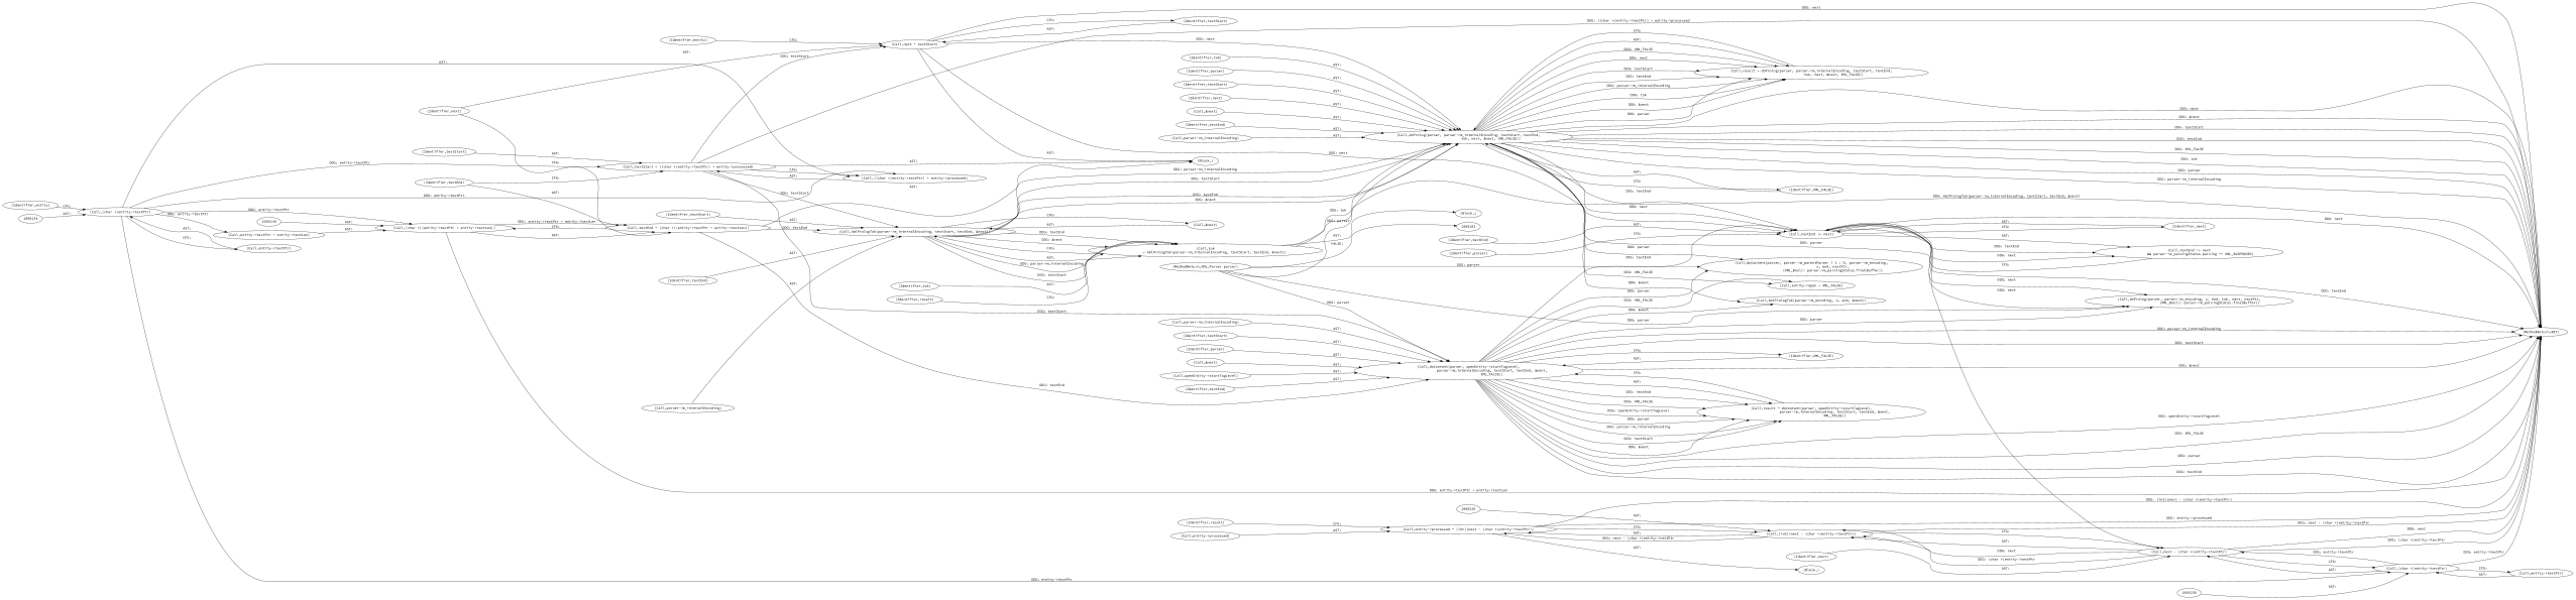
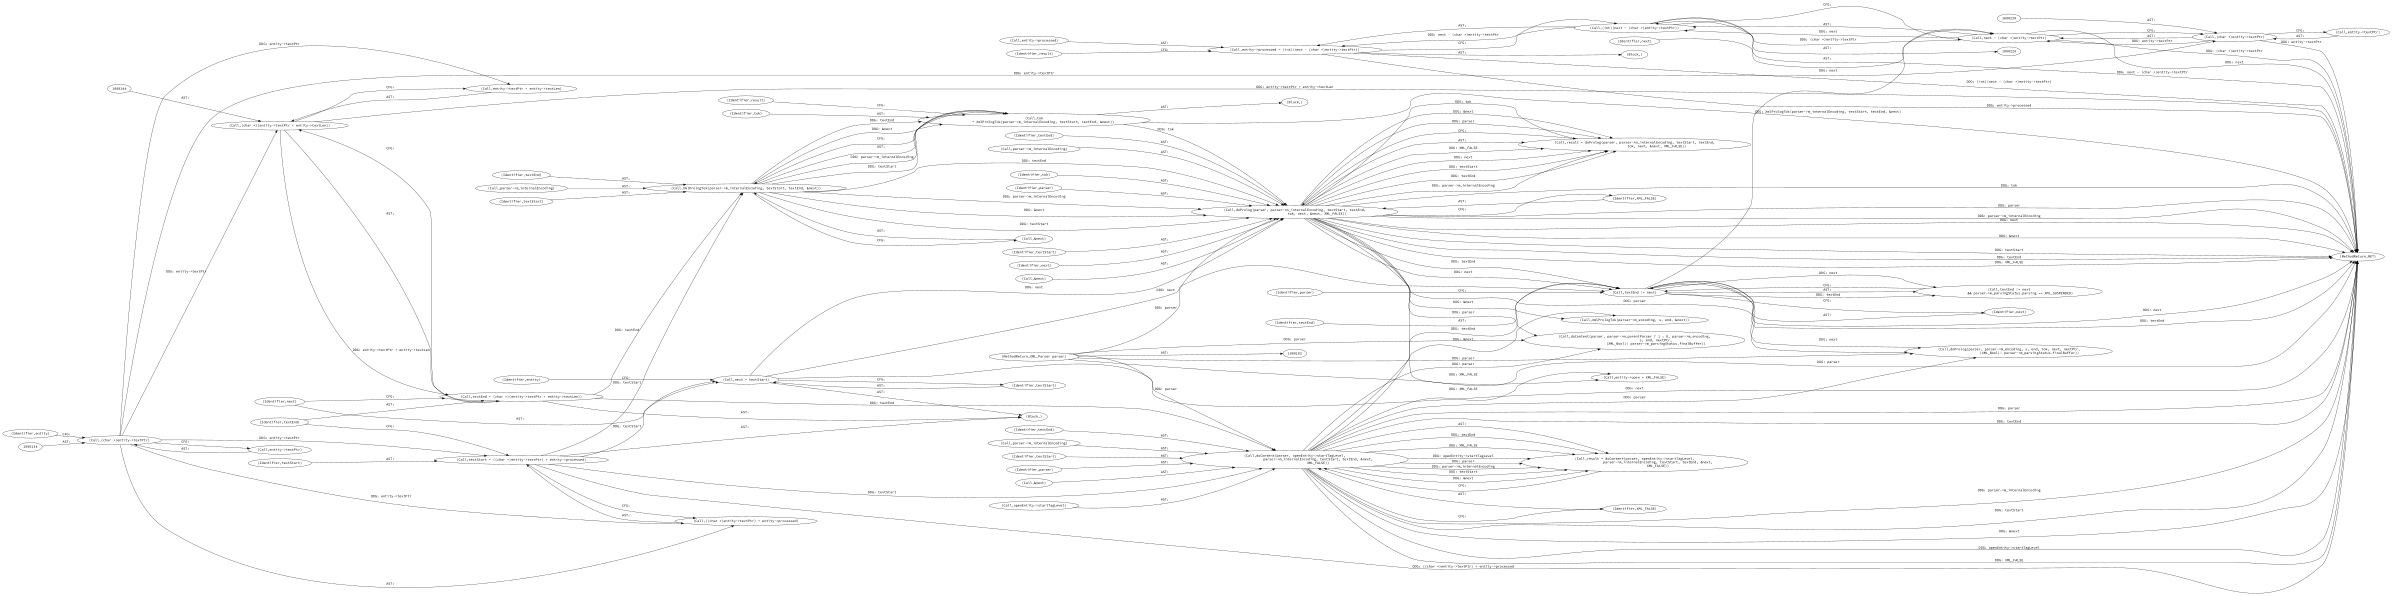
  digraph {
    fontname="Source Code Pro"
    rankdir=LR
    node [fontname="Source Code Pro"]
    edge [fontname="Source Code Pro"]
    n1 [label="(Call,entity->processed = (int)(next - (char *)entity->textPtr))"]
    n2 [label="(Call,(int)(next - (char *)entity->textPtr))"]
    n3 [label="(MethodReturn,RET)"]
    n4 [label="(Block,)"]
    n5 [label="(Call,next - (char *)entity->textPtr)"]
    n6 [label="(Call,(char *)entity->textPtr)"]
    n7 [label="(Call,entity->textPtr)"]
    n8 [label="(Call,textEnd != next)"]
    n9 [label="(Identifier,next)"]
    n10 [label="(Call,doProlog(parser, parser->m_encoding, s, end, tok, next, nextPtr,\n                    (XML_Bool)! parser->m_parsingStatus.finalBuffer))"]
    n11 [label="(Call,textEnd != next\n           && parser->m_parsingStatus.parsing == XML_SUSPENDED)"]
    n12 [label="(Call,doProlog(parser, parser->m_internalEncoding, textStart, textEnd,\n                      tok, next, &next, XML_FALSE))"]
    n13 [label="(Identifier,XML_FALSE)"]
    n14 [label="(Call,doContent(parser, parser->m_parentParser ? 1 : 0, parser->m_encoding,\n                     s, end, nextPtr,\n                     (XML_Bool)! parser->m_parsingStatus.finalBuffer))"]
    n15 [label="(Call,XmlPrologTok(parser->m_encoding, s, end, &next))"]
    n16 [label="(Call,result = doProlog(parser, parser->m_internalEncoding, textStart, textEnd,\n                      tok, next, &next, XML_FALSE))"]
    n17 [label="(Call,entity->open = XML_FALSE)"]
    n18 [label="(MethodReturn,XML_Parser parser)"]
    n19 [label="(Call,doContent(parser, openEntity->startTagLevel,\n                       parser->m_internalEncoding, textStart, textEnd, &next,\n                       XML_FALSE))"]
    1000103
    n21 [label="(Identifier,XML_FALSE)"]
    n22 [label="(Call,result = doContent(parser, openEntity->startTagLevel,\n                       parser->m_internalEncoding, textStart, textEnd, &next,\n                       XML_FALSE))"]
    n23 [label="(Call,XmlPrologTok(parser->m_internalEncoding, textStart, textEnd, &next))"]
    n24 [label="(Call,tok\n         = XmlPrologTok(parser->m_internalEncoding, textStart, textEnd, &next))"]
    n25 [label="(Call,&next)"]
    n26 [label="(Block,)"]
    n27 [label="(Call,textStart = ((char *)entity->textPtr) + entity->processed)"]
    n28 [label="(Call,next = textStart)"]
    n29 [label="(Block,)"]
    n30 [label="(Call,((char *)entity->textPtr) + entity->processed)"]
    n31 [label="(Identifier,textStart)"]
    n32 [label="(Call,(char *)entity->textPtr)"]
    n33 [label="(Call,(char *)(entity->textPtr + entity->textLen))"]
    n34 [label="(Call,entity->textPtr)"]
    n35 [label="(Call,entity->textPtr + entity->textLen)"]
    n36 [label="(Call,textEnd = (char *)(entity->textPtr + entity->textLen))"]
    n37 [label="(Identifier,entity)"]
    n38 [label="(Call,entity->processed)"]
    n39 [label="(Identifier,tok)"]
    n40 [label="(Call,openEntity->startTagLevel)"]
    n41 [label="(Identifier,textEnd)"]
    n42 [label="(Identifier,parser)"]
    n43 [label="(Call,parser->m_internalEncoding)"]
    n44 [label="(Identifier,textStart)"]
    n45 [label="(Identifier,result)"]
    n46 [label="(Identifier,textEnd)"]
    n47 [label="(Identifier,next)"]
    n48 [label="(Identifier,next)"]
    n49 [label="(Identifier,textStart)"]
    n50 [label="(Identifier,tok)"]
    n51 [label="(Identifier,textEnd)"]
    n52 [label="(Identifier,parser)"]
    n53 [label="(Identifier,result)"]
    n54 [label="(Identifier,textEnd)"]
    n55 [label="(Call,parser->m_internalEncoding)"]
    n56 [label="(Call,&next)"]
    n57 [label="(Identifier,entity)"]
    n58 [label="(Identifier,textStart)"]
    n59 [label="(Identifier,textStart)"]
    n60 [label="(Call,&next)"]
    n61 [label="(Identifier,textEnd)"]
    n62 [label="(Identifier,parser)"]
    n63 [label="(Call,parser->m_internalEncoding)"]
    n64 [label="(Identifier,next)"]
    n65 [label=1080226]
    1000134
    1000144
    n68 [label=1600230]
    n1 -> n2 [label="CFG: "]
    n1 -> n3 [label="DDG: (int)(next - (char *)entity->textPtr)"]
    n1 -> n3 [label="DDG: entity->processed"]
    n1 -> n4 [label="AST: "]
    n2 -> n1 [label="AST: "]
    n2 -> n1 [label="DDG: next - (char *)entity->textPtr"]
    n2 -> n3 [label="DDG: next - (char *)entity->textPtr"]
    n2 -> n5 [label="CFG: "]
    n5 -> n2 [label="AST: "]
    n5 -> n2 [label="DDG: next"]
    n5 -> n2 [label="DDG: (char *)entity->textPtr"]
    n5 -> n3 [label="DDG: next"]
    n5 -> n3 [label="DDG: (char *)entity->textPtr"]
    n5 -> n6 [label="CFG: "]
    n6 -> n3 [label="DDG: entity->textPtr"]
    n6 -> n5 [label="AST: "]
    n6 -> n5 [label="DDG: entity->textPtr"]
    n6 -> n7 [label="CFG: "]
    n7 -> n6 [label="AST: "]
    n8 -> n3 [label="DDG: next"]
    n8 -> n3 [label="DDG: textEnd"]
    n8 -> n5 [label="DDG: next"]
    n8 -> n9 [label="CFG: "]
    n8 -> n10 [label="DDG: next"]
    n8 -> n11 [label="AST: "]
    n8 -> n11 [label="DDG: textEnd"]
    n8 -> n11 [label="DDG: next"]
    n9 -> n8 [label="AST: "]
    n11 -> n8 [label="CFG: "]
    n12 -> n3 [label="DDG: next"]
    n12 -> n3 [label="DDG: &next"]
    n12 -> n3 [label="DDG: textStart"]
    n12 -> n3 [label="DDG: textEnd"]
    n12 -> n3 [label="DDG: XML_FALSE"]
    n12 -> n3 [label="DDG: tok"]
    n12 -> n3 [label="DDG: parser"]
    n12 -> n3 [label="DDG: parser->m_internalEncoding"]
    n12 -> n8 [label="DDG: textEnd"]
    n12 -> n8 [label="DDG: next"]
    n12 -> n10 [label="DDG: parser"]
    n12 -> n13 [label="CFG: "]
    n12 -> n14 [label="DDG: parser"]
    n12 -> n15 [label="DDG: &next"]
    n12 -> n16 [label="AST: "]
    n12 -> n16 [label="DDG: XML_FALSE"]
    n12 -> n16 [label="DDG: next"]
    n12 -> n16 [label="DDG: textStart"]
    n12 -> n16 [label="DDG: textEnd"]
    n12 -> n16 [label="DDG: parser->m_internalEncoding"]
    n12 -> n16 [label="DDG: tok"]
    n12 -> n16 [label="DDG: &next"]
    n12 -> n16 [label="DDG: parser"]
    n12 -> n17 [label="DDG: XML_FALSE"]
    n13 -> n12 [label="AST: "]
    n16 -> n12 [label="CFG: "]
+   n18 -> n3 [label="DDG: parser"]
    n18 -> n10 [label="DDG: parser"]
    n18 -> n12 [label="DDG: parser"]
    n18 -> n14 [label="DDG: parser"]
    n18 -> n19 [label="DDG: parser"]
-   n18 -> 1000103 [label="FALSE: "]
+   n18 -> 1000103 [label="AST: "]
    n19 -> n3 [label="DDG: openEntity->startTagLevel"]
    n19 -> n3 [label="DDG: XML_FALSE"]
    n19 -> n3 [label="DDG: parser"]
    n19 -> n3 [label="DDG: textEnd"]
    n19 -> n3 [label="DDG: parser->m_internalEncoding"]
    n19 -> n3 [label="DDG: textStart"]
    n19 -> n3 [label="DDG: &next"]
    n19 -> n8 [label="DDG: textEnd"]
    n19 -> n10 [label="DDG: parser"]
    n19 -> n14 [label="DDG: parser"]
    n19 -> n15 [label="DDG: &next"]
    n19 -> n17 [label="DDG: XML_FALSE"]
    n19 -> n21 [label="CFG: "]
    n19 -> n22 [label="AST: "]
    n19 -> n22 [label="DDG: textEnd"]
    n19 -> n22 [label="DDG: XML_FALSE"]
    n19 -> n22 [label="DDG: openEntity->startTagLevel"]
    n19 -> n22 [label="DDG: parser"]
    n19 -> n22 [label="DDG: parser->m_internalEncoding"]
    n19 -> n22 [label="DDG: textStart"]
    n19 -> n22 [label="DDG: &next"]
    n21 -> n19 [label="AST: "]
    n22 -> n19 [label="CFG: "]
    n23 -> n12 [label="DDG: parser->m_internalEncoding"]
    n23 -> n12 [label="DDG: textStart"]
    n23 -> n12 [label="DDG: textEnd"]
    n23 -> n12 [label="DDG: &next"]
    n23 -> n24 [label="AST: "]
    n23 -> n24 [label="DDG: parser->m_internalEncoding"]
    n23 -> n24 [label="DDG: textStart"]
    n23 -> n24 [label="DDG: textEnd"]
    n23 -> n24 [label="DDG: &next"]
    n23 -> n25 [label="CFG: "]
    n24 -> n3 [label="DDG: XmlPrologTok(parser->m_internalEncoding, textStart, textEnd, &next)"]
    n24 -> n12 [label="DDG: tok"]
    n24 -> n23 [label="CFG: "]
    n24 -> n26 [label="AST: "]
    n25 -> n23 [label="AST: "]
    n27 -> n3 [label="DDG: ((char *)entity->textPtr) + entity->processed"]
    n27 -> n19 [label="DDG: textStart"]
    n27 -> n23 [label="DDG: textStart"]
    n27 -> n28 [label="DDG: textStart"]
    n27 -> n29 [label="AST: "]
    n27 -> n30 [label="CFG: "]
    n28 -> n3 [label="DDG: next"]
    n28 -> n8 [label="DDG: next"]
    n28 -> n12 [label="DDG: next"]
    n28 -> n29 [label="AST: "]
    n28 -> n31 [label="CFG: "]
    n30 -> n27 [label="AST: "]
    n31 -> n28 [label="AST: "]
    n32 -> n6 [label="DDG: entity->textPtr"]
    n32 -> n27 [label="DDG: entity->textPtr"]
    n32 -> n30 [label="AST: "]
    n32 -> n30 [label="DDG: entity->textPtr"]
    n32 -> n33 [label="DDG: entity->textPtr"]
    n32 -> n34 [label="CFG: "]
    n32 -> n35 [label="DDG: entity->textPtr"]
    n33 -> n3 [label="DDG: entity->textPtr + entity->textLen"]
+   n33 -> n35 [label="CFG: "]
    n33 -> n36 [label="AST: "]
    n33 -> n36 [label="DDG: entity->textPtr + entity->textLen"]
    n34 -> n32 [label="AST: "]
    n35 -> n33 [label="AST: "]
    n36 -> n19 [label="DDG: textEnd"]
    n36 -> n23 [label="DDG: textEnd"]
    n36 -> n29 [label="AST: "]
    n36 -> n33 [label="CFG: "]
    n37 -> n28 [label="CFG: "]
    n38 -> n1 [label="AST: "]
    n39 -> n12 [label="AST: "]
    n40 -> n19 [label="AST: "]
    n41 -> n19 [label="AST: "]
    n42 -> n12 [label="AST: "]
    n43 -> n19 [label="AST: "]
    n44 -> n12 [label="AST: "]
    n45 -> n1 [label="CFG: "]
    n46 -> n27 [label="CFG: "]
    n46 -> n36 [label="AST: "]
    n47 -> n12 [label="AST: "]
    n48 -> n5 [label="AST: "]
    n49 -> n19 [label="AST: "]
    n50 -> n24 [label="AST: "]
    n51 -> n23 [label="AST: "]
    n52 -> n19 [label="AST: "]
    n53 -> n24 [label="CFG: "]
    n54 -> n8 [label="AST: "]
    n55 -> n23 [label="AST: "]
    n56 -> n12 [label="AST: "]
    n57 -> n32 [label="CFG: "]
    n58 -> n27 [label="AST: "]
    n59 -> n23 [label="AST: "]
    n60 -> n19 [label="AST: "]
    n61 -> n12 [label="AST: "]
    n62 -> n8 [label="CFG: "]
    n63 -> n12 [label="AST: "]
    n64 -> n28 [label="AST: "]
    n64 -> n36 [label="CFG: "]
-   n65 -> n2 [label="AST: "]
+   n2 -> n65 [label="AST: "]
    1000134 -> n32 [label="AST: "]
    1000144 -> n33 [label="AST: "]
    n68 -> n6 [label="AST: "]
  }
